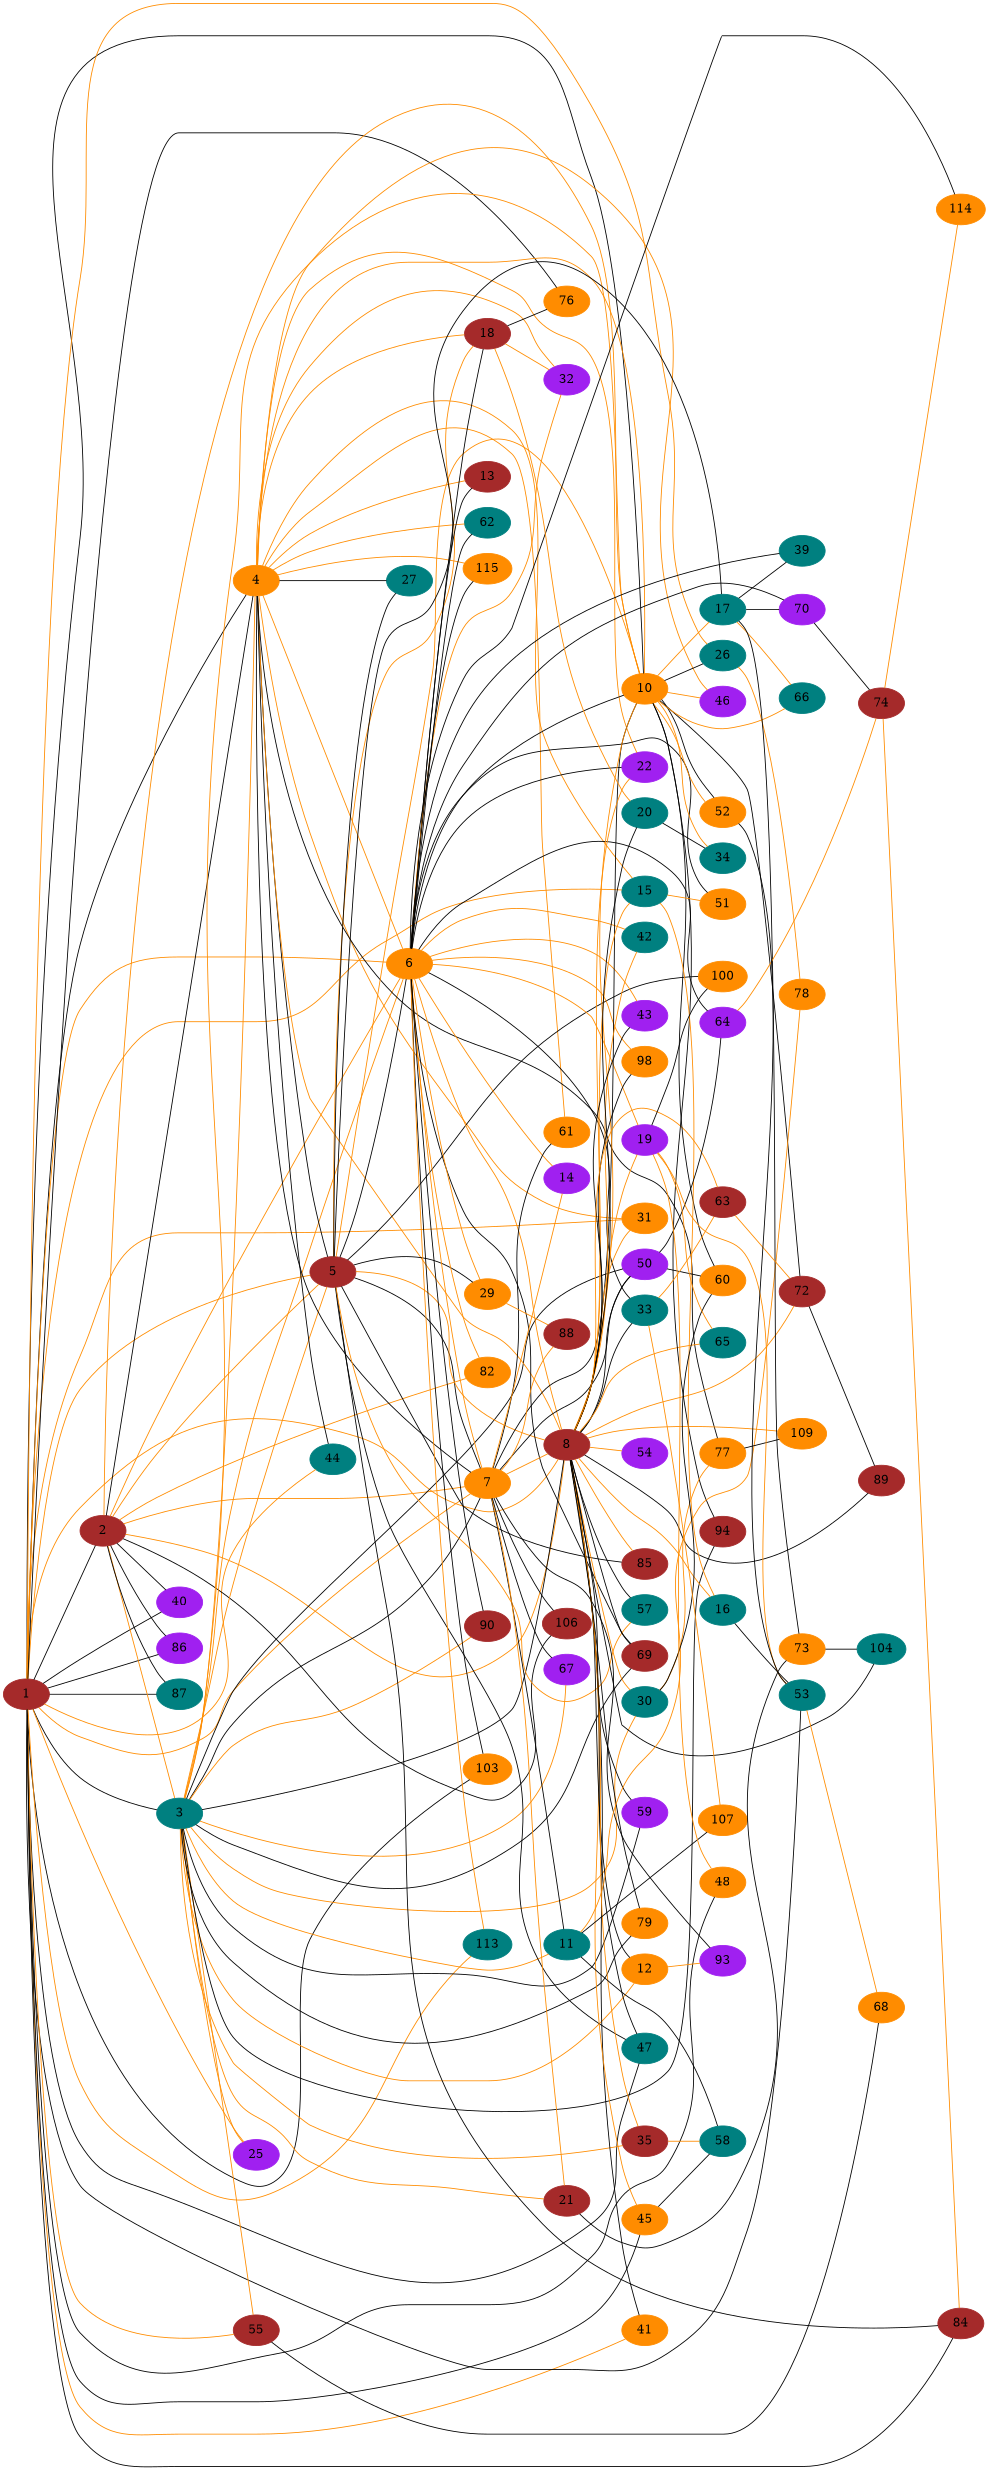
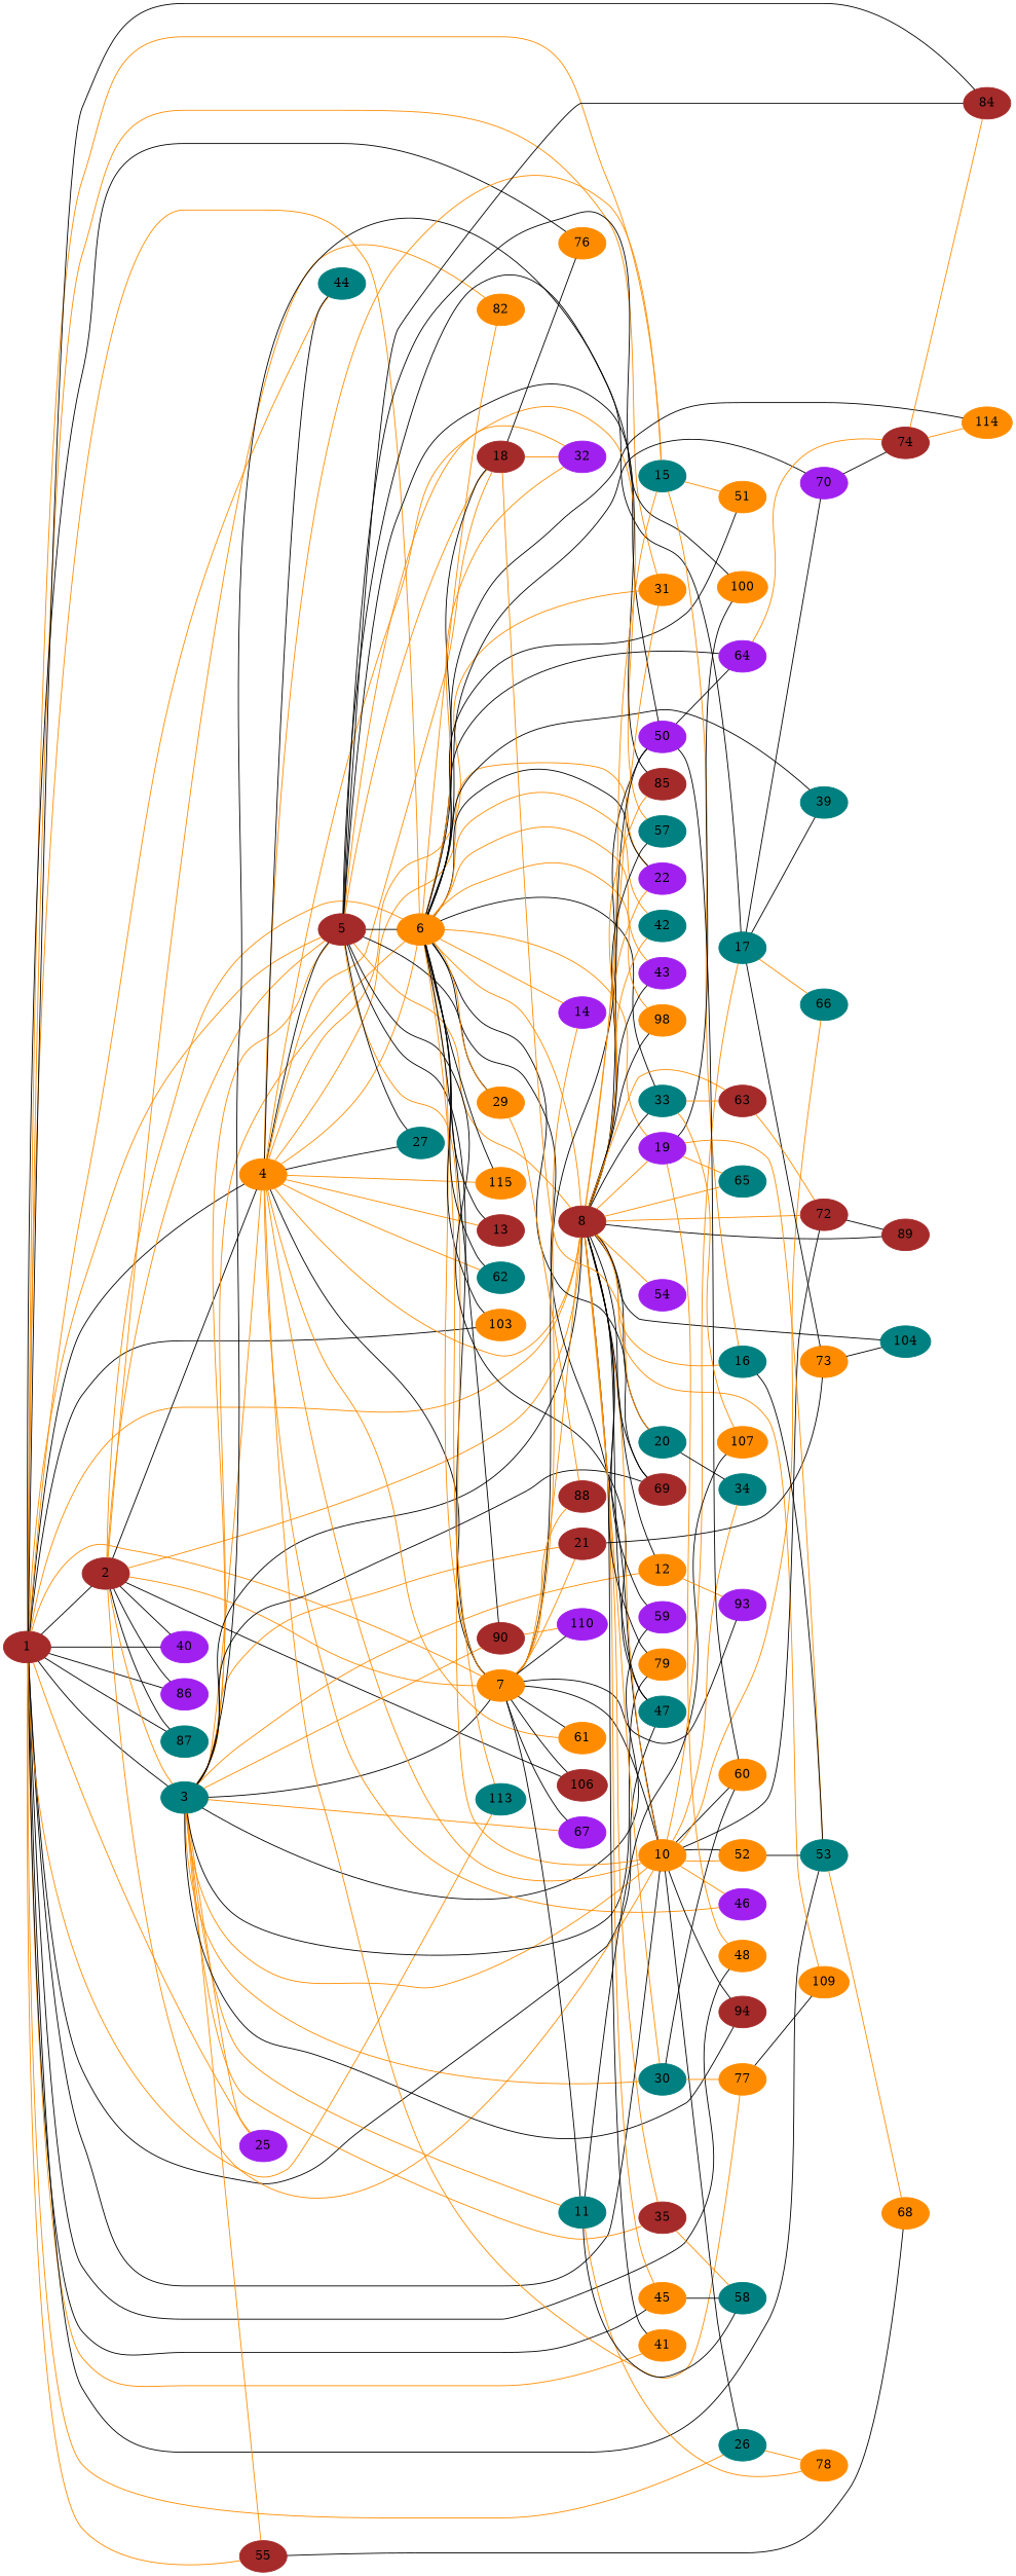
  graph {
    rankdir=LR
    node [color=darkorange style=filled]
    edge [color=darkorange]
    1 [color=brown super="+36"]
    2 [color=brown super="+24"]
    3 [color=teal super="+80"]
    4 [super="+95"]
    5 [color=brown super="+28"]
    6 [super="+37"]
    7 [super="+112"]
    8 [color=brown super="+9"]
    10 [super="+111"]
    15 [color=teal super="+23"]
    25 [color=purple]
    26 [color=teal]
    31
    40 [color=purple]
    41
    44 [color=teal]
    45
    47 [color=teal super="+102"]
    48
    53 [color=teal]
    55 [color=brown]
    76
    84 [color=brown super="+108"]
    86 [color=purple]
    87 [color=teal]
    103
    113 [color=teal]
    82
    106 [color=brown]
    11 [color=teal super="+96"]
    12
    21 [color=brown]
    30 [color=teal super="+91"]
    35 [color=brown]
    50 [color=purple super="+97"]
    59 [color=purple]
    67 [color=purple]
    69 [color=brown super="+92"]
    79
    90 [color=brown]
    94 [color=brown]
    13 [color=brown]
    18 [color=brown super="+71"]
    22 [color=purple super="+83"]
    27 [color=teal]
    32 [color=purple super="+38"]
    46 [color=purple]
    61
    62 [color=teal]
    77
    115
    17 [color=teal]
    29
    57 [color=teal]
    85 [color=brown]
    100
    14 [color=purple]
    19 [color=purple super="+56"]
    33 [color=teal super="+49"]
    39 [color=teal]
    42 [color=teal]
    43 [color=purple super="+101"]
    51
    64 [color=purple]
    70 [color=purple]
    98
    114
    88 [color=brown]
    93 [color=purple]
+   110 [color=purple]
    16 [color=teal]
    20 [color=teal]
    54 [color=purple]
    63 [color=brown]
    65 [color=teal super="+99"]
    72 [color=brown]
    89 [color=brown]
    104 [color=teal]
    109
    34 [color=teal]
    52 [super="+105"]
    60
    66 [color=teal]
    78
    58 [color=teal super="+81"]
    68
    107
    73
    74 [color=brown]
    1 -- 2 [color=black]
    1 -- 3 [color=black]
    1 -- 4 [color=black]
    1 -- 5
    1 -- 6
    1 -- 7
    1 -- 8 [weight=2]
    1 -- 10 [color=black]
    1 -- 15
    1 -- 25
    1 -- 26
    1 -- 31
    1 -- 40 [color=black]
    1 -- 41
    1 -- 44
    1 -- 45 [color=black]
    1 -- 47 [color=black]
    1 -- 48 [color=black]
    1 -- 53 [color=black]
    1 -- 55
    1 -- 76 [color=black]
    1 -- 84 [color=black]
    1 -- 86 [color=black]
    1 -- 87 [color=black]
    1 -- 103 [color=black]
    1 -- 113
    2 -- 3
    2 -- 4 [color=black]
    2 -- 5
    2 -- 6
    2 -- 7 [weight=2]
    2 -- 8 [weight=2]
    2 -- 10
    2 -- 40 [color=black]
    2 -- 86 [color=black]
    2 -- 87 [color=black]
    2 -- 82
    2 -- 106 [color=black]
    3 -- 4
    3 -- 5
    3 -- 6
    3 -- 7 [color=black weight=2]
    3 -- 8 [color=black weight=2]
    3 -- 10
    3 -- 25
    3 -- 55
    3 -- 11
    3 -- 12
    3 -- 21
    3 -- 30
    3 -- 35
    3 -- 50 [color=black]
    3 -- 59 [color=black]
    3 -- 67
    3 -- 69 [color=black]
    3 -- 79 [color=black]
    3 -- 90
    3 -- 94 [color=black]
    4 -- 5 [color=black weight=2]
    4 -- 6
    4 -- 7 [color=black]
    4 -- 8 [weight=2]
    4 -- 10
    4 -- 15
    4 -- 31
    4 -- 44 [color=black]
    4 -- 13
    4 -- 18
    4 -- 22
    4 -- 27 [color=black]
    4 -- 32
    4 -- 46
    4 -- 61
    4 -- 62
-   4 -- 77 [color=black]
+   4 -- 77
    4 -- 115
    5 -- 6 [color=black]
    5 -- 7 [color=black]
    5 -- 8 [weight=3]
    5 -- 10
    5 -- 47 [color=black]
    5 -- 84 [color=black]
    5 -- 18
    5 -- 27 [color=black]
    5 -- 17 [color=black]
    5 -- 29 [color=black]
    5 -- 57
    5 -- 85 [color=black]
    5 -- 100 [color=black]
    6 -- 7
    6 -- 8 [weight=3]
    6 -- 10 [color=black]
    6 -- 103 [color=black]
    6 -- 113
    6 -- 82
    6 -- 69 [color=black]
    6 -- 90 [color=black]
    6 -- 13 [color=black]
    6 -- 18 [color=black]
    6 -- 22 [color=black]
    6 -- 32
    6 -- 62 [color=black]
    6 -- 115 [color=black]
    6 -- 29
    6 -- 14
    6 -- 19
    6 -- 33 [color=black]
    6 -- 39 [color=black]
    6 -- 42
    6 -- 43
    6 -- 51 [color=black]
    6 -- 64 [color=black]
    6 -- 70 [color=black]
    6 -- 98
    6 -- 114 [color=black]
    7 -- 8 [weight=3]
    7 -- 10 [color=black]
    7 -- 106 [color=black]
    7 -- 11 [color=black weight=2]
    7 -- 21
    7 -- 50 [color=black]
    7 -- 67 [color=black]
    7 -- 61 [color=black]
    7 -- 14
    7 -- 88
    7 -- 93 [color=black]
+   7 -- 110 [color=black]
    8 -- 10 [weight=2]
    8 -- 15
    8 -- 31
    8 -- 41 [color=black]
    8 -- 45
    8 -- 47 [color=black]
    8 -- 12 [color=black]
    8 -- 30
    8 -- 35
    8 -- 50 [color=black]
    8 -- 59 [color=black]
    8 -- 69 [color=black]
    8 -- 79 [color=black]
    8 -- 22
    8 -- 57 [color=black]
    8 -- 85
    8 -- 19
    8 -- 33 [color=black weight=2]
    8 -- 42
    8 -- 43 [color=black weight=2]
    8 -- 98 [color=black]
    8 -- 16
    8 -- 20 [color=black]
    8 -- 54
    8 -- 63
    8 -- 65 [weight=2]
    8 -- 72
    8 -- 89 [color=black]
    8 -- 104 [color=black]
    8 -- 109
    10 -- 26 [color=black]
    10 -- 94 [color=black]
    10 -- 46
    10 -- 17
    10 -- 72 [color=black]
    10 -- 34
    10 -- 52
    10 -- 52 [color=black]
    10 -- 60 [color=black]
    10 -- 66
    15 -- 51
    15 -- 16
    26 -- 78
    45 -- 58 [color=black]
    53 -- 68
    55 -- 68 [color=black]
    11 -- 78
    11 -- 58 [color=black]
    11 -- 107 [color=black]
    12 -- 93
    21 -- 73 [color=black]
    30 -- 77
    30 -- 60 [color=black]
    35 -- 58
    50 -- 64 [color=black]
    50 -- 60 [color=black]
+   90 -- 110
    18 -- 76 [color=black]
    18 -- 32
    18 -- 20
    77 -- 109 [color=black]
    17 -- 39 [color=black]
    17 -- 70 [color=black]
    17 -- 66
    17 -- 73 [color=black]
    29 -- 88
    19 -- 48
    19 -- 53
    19 -- 100 [color=black]
    19 -- 65
    33 -- 63
    33 -- 107
    64 -- 74
    70 -- 74 [color=black]
    16 -- 53 [color=black]
    20 -- 34 [color=black]
    63 -- 72
    72 -- 89 [color=black]
    52 -- 53 [color=black]
    73 -- 104 [color=black]
    74 -- 84
    74 -- 114
  }
